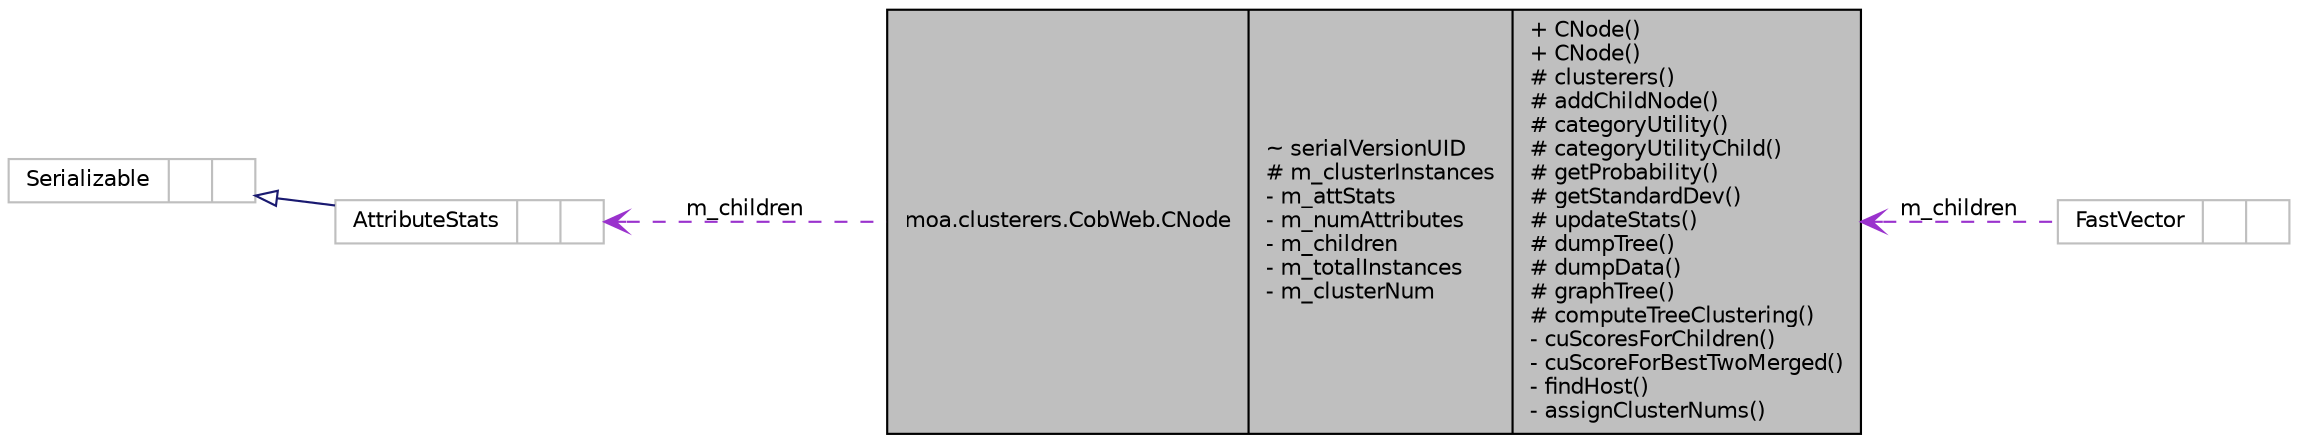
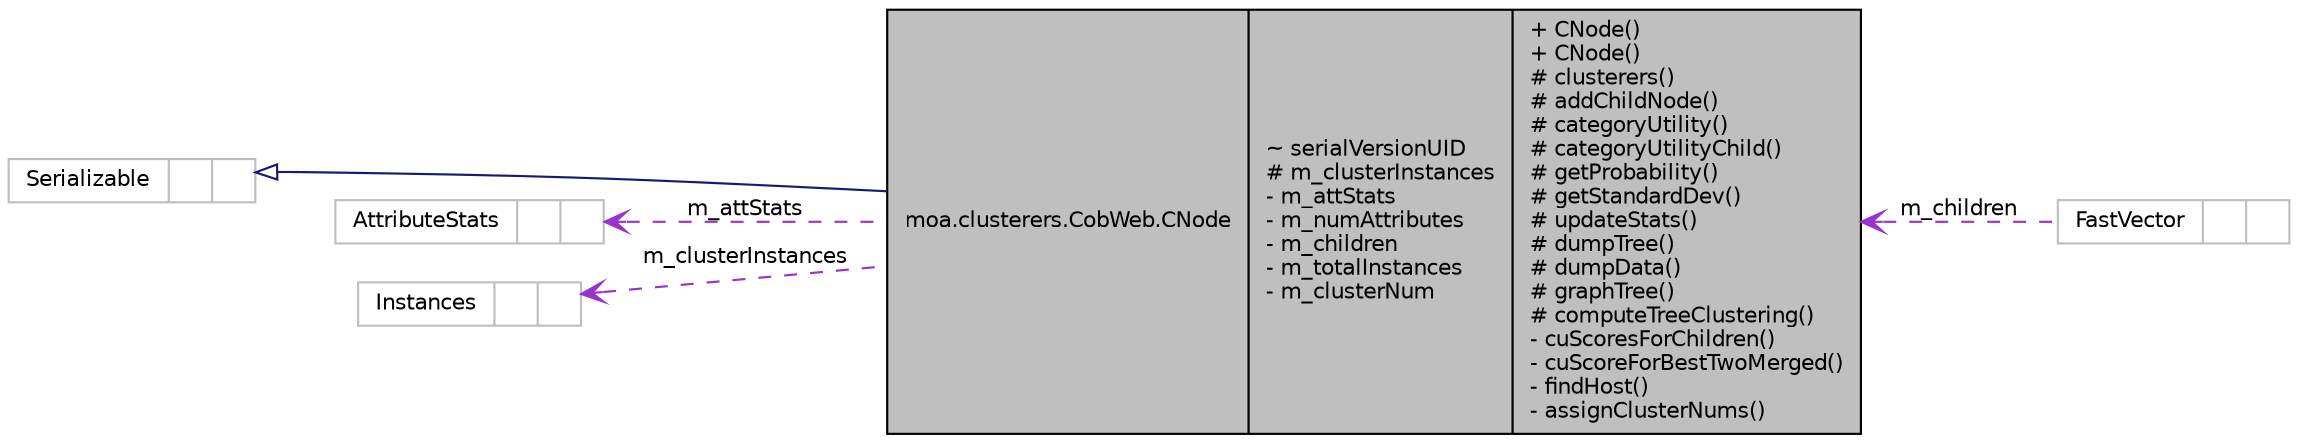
  digraph {
    rankdir=LR
    node [color=grey75 fillcolor=white fontname=Helvetica fontsize=10 shape=record style=filled]
    edge [arrowtail=open color=darkorchid3 dir=back fontname=Helvetica fontsize=10 labelfontname=Helvetica labelfontsize=10 style=dashed]
    n1 [color=black fillcolor=grey75 fontcolor=black height=0.2 label="{moa.clusterers.CobWeb.CNode\n|~ serialVersionUID\l# m_clusterInstances\l- m_attStats\l- m_numAttributes\l- m_children\l- m_totalInstances\l- m_clusterNum\l|+ CNode()\l+ CNode()\l# clusterers()\l# addChildNode()\l# categoryUtility()\l# categoryUtilityChild()\l# getProbability()\l# getStandardDev()\l# updateStats()\l# dumpTree()\l# dumpData()\l# graphTree()\l# computeTreeClustering()\l- cuScoresForChildren()\l- cuScoreForBestTwoMerged()\l- findHost()\l- assignClusterNums()\l}" width=0.4]
    n2 [height=0.2 label="{FastVector\n||}" width=0.4]
    n3 [height=0.2 label="{Serializable\n||}" width=0.4]
+   n4 [height=0.2 label="{Instances\n||}" width=0.4]
    n5 [height=0.2 label="{AttributeStats\n||}" width=0.4]
    n1 -> n2 [label=m_children]
-   n3 -> n5 [arrowtail=empty color=midnightblue style=solid]
-   n5 -> n1 [label=m_children]
+   n3 -> n1 [arrowtail=empty color=midnightblue style=solid]
+   n4 -> n1 [label=m_clusterInstances]
+   n5 -> n1 [label=m_attStats]
  }
